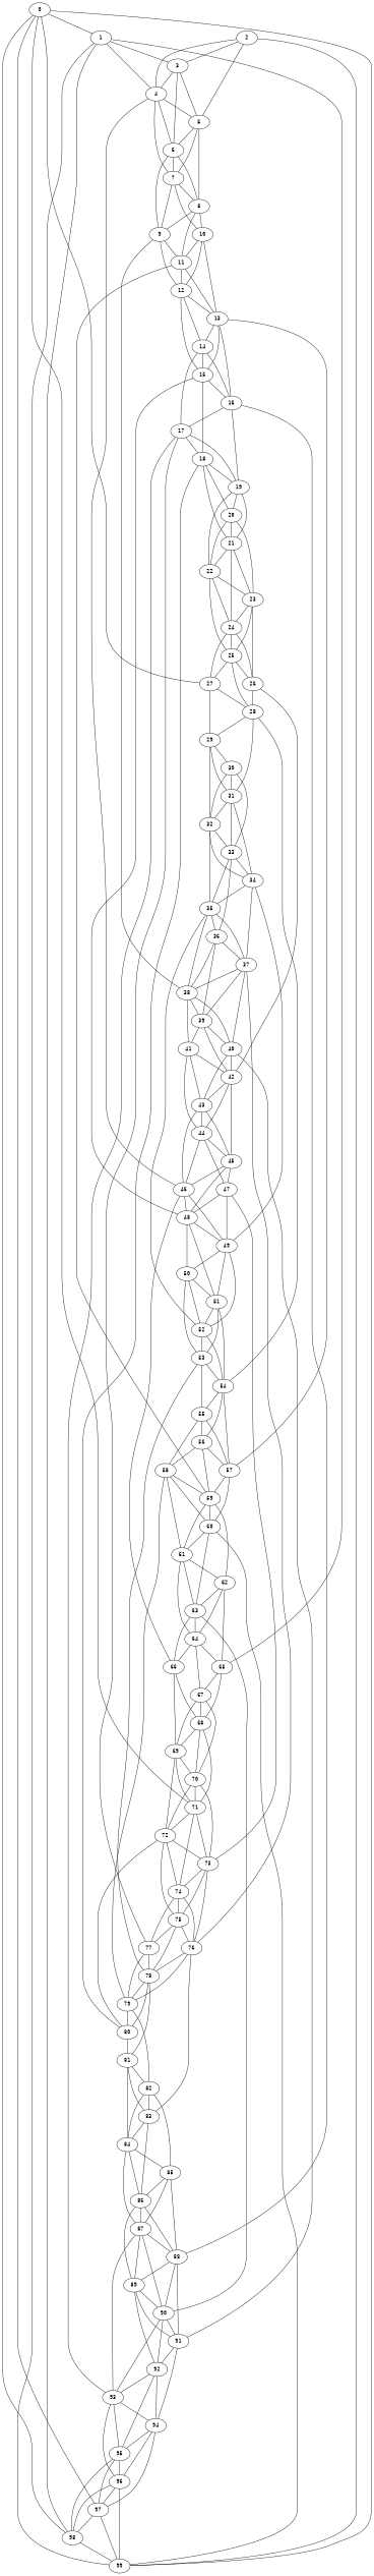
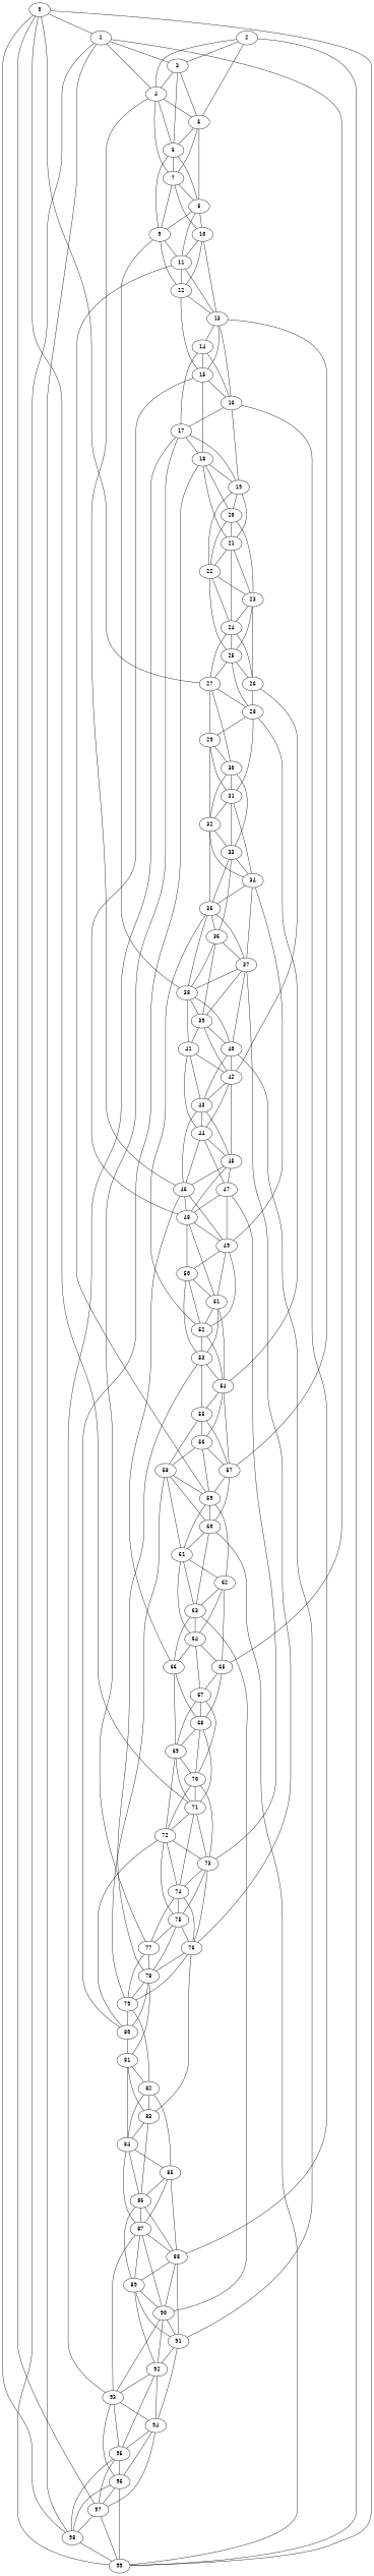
  strict graph {
    fontname="DejaVu Sans Mono"
    node [fontname="DejaVu Sans Mono"]
    edge [fontname="DejaVu Sans Mono" is_available=True prob=1.0]
    0
    1
    27
    71
    97
    98
    99
    3
    4
    65
    28
    29
    30
    73
    72
    74
    5
    6
    7
    46
    67
    68
    2
    8
    9
    10
    48
    49
    66
    11
    12
    38
    13
    59
    14
    15
    39
    40
    41
    16
    57
    60
    61
    62
    17
    18
    19
    88
    77
    93
    20
    21
    80
    50
    51
    22
    91
    90
    89
    78
    79
    94
    95
    96
    23
    24
    81
    25
    26
    42
    31
    54
    32
    43
    44
    45
    33
    34
    55
    56
    35
    36
    37
    52
    76
    53
    83
    92
    47
    69
    75
    58
    63
    64
    82
    70
    84
    86
    85
    87
    0 -- 1 [prob=0.613471315265]
    0 -- 27 [prob=0.27347521553]
    0 -- 71 [prob=0.517259536254]
    0 -- 97 [prob=0.613351634963]
    0 -- 98 [prob=0.6517128855]
    0 -- 99 [prob=0.412429891095]
    1 -- 98 [prob=0.302100452139]
    1 -- 99 [prob=0.375868131074]
    1 -- 3
    1 -- 4
    1 -- 65 [prob=0.143513849722]
    27 -- 28 [prob=0.414522334133]
    27 -- 29
+   27 -- 30 [prob=0.819666374015]
    71 -- 73 [prob=0.145288983271]
    71 -- 72 [prob=0.598323996515]
    71 -- 74 [prob=0.822675928266]
    97 -- 98
    97 -- 99
    98 -- 99 [prob=0.0597775672546]
    3 -- 4 [prob=0.814044170493]
    3 -- 5 [prob=0.289685213017]
    3 -- 6 [prob=0.101587620126]
    4 -- 5
    4 -- 6 [prob=0.167626350443]
    4 -- 7
    4 -- 46
    65 -- 67
    65 -- 68 [prob=0.561696336749]
    28 -- 29
    28 -- 31 [prob=0.852321542233]
    28 -- 54
    29 -- 30 [prob=0.000780046885308]
    29 -- 31 [prob=0.629149618528]
    29 -- 32 [prob=0.578623369636]
    30 -- 31 [prob=0.965757425623]
    30 -- 32
    30 -- 33 [prob=0.115534825442]
    73 -- 74 [prob=0.199389381954]
    73 -- 76 [prob=0.541570995939]
    73 -- 75
    72 -- 73 [prob=0.489978686462]
    72 -- 74 [prob=0.0624913559675]
    72 -- 80
    72 -- 75 [prob=0.695284611087]
    74 -- 77 [prob=0.764625774579]
    74 -- 76 [prob=0.0956936595329]
    74 -- 75 [prob=0.118660959503]
    5 -- 6
    5 -- 7
    5 -- 8 [prob=0.184515618918]
    6 -- 7 [prob=0.0918257528997]
    6 -- 8 [prob=0.420876665554]
    6 -- 9 [prob=0.27949383135]
    7 -- 8 [prob=0.268565928969]
    7 -- 9 [prob=0.516082977201]
    7 -- 10 [prob=0.79490816413]
    46 -- 48 [prob=0.140892429746]
    46 -- 49 [prob=0.630751256706]
    46 -- 66 [prob=0.193746888167]
    67 -- 68 [prob=0.934673559367]
    67 -- 69 [prob=0.0363113844396]
    67 -- 70 [prob=0.3026422132]
    68 -- 71 [prob=0.722908183355]
    68 -- 69 [prob=0.0757462000877]
    68 -- 70 [prob=0.444215652305]
    2 -- 99 [prob=0.0572040240177]
    2 -- 3 [prob=0.913495187513]
    2 -- 4
    2 -- 5
    8 -- 9 [prob=0.656293325303]
    8 -- 10
    8 -- 11 [prob=0.127875244157]
    9 -- 11
    9 -- 12
    9 -- 38 [prob=0.0462901896959]
    10 -- 11
    10 -- 12 [prob=0.76954361982]
    10 -- 13 [prob=0.756343119921]
    48 -- 49 [prob=0.759681045947]
    48 -- 50
    48 -- 51 [prob=0.571810537195]
    49 -- 50 [prob=0.970257581904]
    49 -- 51 [prob=0.99121569989]
    49 -- 52 [prob=0.748307098994]
    66 -- 68 [prob=0.0918544590196]
    66 -- 69
    11 -- 12 [prob=0.878825540887]
    11 -- 13 [prob=0.475247312942]
    11 -- 59 [prob=0.163732407536]
    12 -- 13 [prob=0.119345732885]
-   12 -- 14 [prob=0.0224922090471]
    12 -- 15 [prob=0.623057211229]
    38 -- 39
    38 -- 40 [prob=0.139030888083]
    38 -- 41 [prob=0.302038208747]
    13 -- 14 [prob=0.937126521513]
    13 -- 15
    13 -- 16 [prob=0.347535244516]
    13 -- 57 [prob=0.504658114385]
    59 -- 60
    59 -- 61
    59 -- 62 [prob=0.617057064535]
    14 -- 15
    14 -- 16 [prob=0.152071946514]
    14 -- 17 [prob=0.531332471036]
    15 -- 48 [prob=0.777026357258]
    15 -- 16 [prob=0.970178535926]
    15 -- 18 [prob=0.326434204317]
    39 -- 40 [prob=0.553393164991]
    39 -- 41 [prob=0.0735916039791]
    39 -- 42 [prob=0.629997039938]
    40 -- 91 [prob=0.743952438176]
    40 -- 42 [prob=0.0458385376665]
    40 -- 43
    41 -- 42 [prob=0.169768825099]
    41 -- 43
    41 -- 44 [prob=0.204851290565]
    16 -- 17 [prob=0.829443899851]
    16 -- 19 [prob=0.759207934987]
    16 -- 88 [prob=0.854648284152]
    57 -- 59 [prob=0.290556271207]
    57 -- 60 [prob=0.779023147519]
    60 -- 99 [prob=0.218190785562]
    60 -- 61 [prob=0.133826194217]
    60 -- 63 [prob=0.749300127821]
    61 -- 62 [prob=0.739766635104]
    61 -- 63 [prob=0.701774023451]
    61 -- 64 [prob=0.95226827193]
    62 -- 65 [prob=0.232074579143]
    62 -- 63 [prob=0.0337469030758]
    62 -- 64 [prob=0.745431697783]
    17 -- 18 [prob=0.155357294639]
    17 -- 19 [prob=0.903600580308]
    17 -- 77 [prob=0.710350205916]
    17 -- 93 [prob=0.914246031111]
    18 -- 19 [prob=0.558459045011]
    18 -- 20 [prob=0.491531765266]
    18 -- 21 [prob=0.313218007774]
    18 -- 80
    19 -- 20 [prob=0.437792144655]
    19 -- 21 [prob=0.530230159669]
    19 -- 22 [prob=0.721135663544]
    88 -- 91 [prob=0.526669386495]
    88 -- 90 [prob=0.44462867659]
    88 -- 89 [prob=0.281758443423]
    77 -- 78
    77 -- 79
    93 -- 94 [prob=0.0923104420434]
    93 -- 95 [prob=0.492912059558]
    93 -- 96 [prob=0.203735487293]
    20 -- 21 [prob=0.890261438601]
    20 -- 22 [prob=0.108131612366]
    20 -- 23 [prob=0.152810120186]
    21 -- 22 [prob=0.00966206155082]
    21 -- 23 [prob=0.0300060586372]
    21 -- 24
    80 -- 81 [prob=0.0371734770052]
    50 -- 51
    50 -- 52 [prob=0.844498165271]
    50 -- 53 [prob=0.861244193779]
    51 -- 54 [prob=0.353483476048]
    51 -- 52
    51 -- 53
    22 -- 23
    22 -- 24 [prob=0.294588285251]
    22 -- 25 [prob=0.147629118255]
    91 -- 94 [prob=0.012931527157]
    91 -- 92
    90 -- 93 [prob=0.141038383035]
    90 -- 91 [prob=0.354854123436]
    90 -- 92 [prob=0.000198379114193]
    89 -- 91 [prob=0.341944443802]
    89 -- 90
    89 -- 92
    78 -- 80 [prob=0.0410651582286]
    78 -- 79 [prob=0.104929378316]
    78 -- 81
    79 -- 80 [prob=0.16803894473]
    79 -- 82
    94 -- 97
    94 -- 95 [prob=0.431499014978]
    94 -- 96 [prob=0.0280079625795]
    95 -- 97
    95 -- 98 [prob=0.404122189424]
    95 -- 96 [prob=0.419172074849]
    96 -- 97 [prob=0.51225061333]
    96 -- 98 [prob=0.799444352623]
    96 -- 99
    23 -- 24 [prob=0.879043695573]
    23 -- 25 [prob=0.818054513085]
    23 -- 26
    24 -- 27 [prob=0.878711540013]
    24 -- 25 [prob=0.198444722973]
    24 -- 26 [prob=0.408330086747]
    81 -- 83 [prob=0.0630838127539]
    81 -- 82 [prob=0.821031111429]
    81 -- 84 [prob=0.232725279522]
    25 -- 27
    25 -- 28 [prob=0.580664765331]
    25 -- 26 [prob=0.115624795928]
    26 -- 28 [prob=0.856358858148]
    26 -- 42
    42 -- 43 [prob=0.64842960383]
    42 -- 44 [prob=0.444150862702]
    42 -- 45 [prob=0.350788668738]
    31 -- 32 [prob=0.730979592772]
    31 -- 33
    31 -- 34 [prob=0.518824250109]
    54 -- 57 [prob=0.994713864491]
    54 -- 55
    54 -- 56 [prob=0.28667151337]
    32 -- 33 [prob=0.656689789267]
    32 -- 34 [prob=0.13566680904]
    32 -- 35 [prob=0.351083054518]
    43 -- 46 [prob=0.733581041857]
    43 -- 44 [prob=0.390847523385]
    43 -- 45 [prob=0.833261904466]
    44 -- 46 [prob=0.939155174617]
    44 -- 45
    44 -- 47 [prob=0.791777292963]
    45 -- 46
    45 -- 48
    45 -- 47 [prob=0.373860075246]
    33 -- 34 [prob=0.411687795554]
    33 -- 35
    33 -- 36 [prob=0.945810257486]
    34 -- 49
    34 -- 35 [prob=0.684040276594]
    34 -- 37
    55 -- 57 [prob=0.632460421993]
    55 -- 56 [prob=0.155205726413]
    55 -- 58
    56 -- 59 [prob=0.986718423698]
    56 -- 57 [prob=0.809985107566]
    56 -- 58 [prob=0.603569698598]
    35 -- 38
    35 -- 36 [prob=0.459232470533]
    35 -- 37
    35 -- 52
    36 -- 38 [prob=0.453696091291]
    36 -- 39 [prob=0.260953685125]
    36 -- 37 [prob=0.814481603392]
    37 -- 38
    37 -- 39
    37 -- 40
    37 -- 76 [prob=0.259670693531]
    52 -- 54
    52 -- 53 [prob=0.666659513749]
    76 -- 78
    76 -- 79 [prob=0.970216053778]
    76 -- 83 [prob=0.20216033339]
    53 -- 78 [prob=0.720216734827]
    53 -- 54 [prob=0.139135701298]
    53 -- 55
    83 -- 84
    83 -- 86 [prob=0.420755285428]
    92 -- 93 [prob=0.202834317624]
    92 -- 94 [prob=0.655904882692]
    92 -- 95 [prob=0.871316511108]
    47 -- 73 [prob=0.0867372921497]
    47 -- 48 [prob=0.177398649059]
    47 -- 49 [prob=0.33591212842]
    69 -- 71
    69 -- 72 [prob=0.461456261149]
    69 -- 70 [prob=0.014968485681]
    75 -- 77 [prob=0.579384515812]
    75 -- 78 [prob=0.123466090365]
    75 -- 76 [prob=0.628159069973]
    58 -- 59 [prob=0.220451564901]
    58 -- 60
    58 -- 61 [prob=0.828119471446]
    58 -- 79 [prob=0.490002007109]
    63 -- 66 [prob=0.181851915619]
    63 -- 90 [prob=0.503339237688]
    63 -- 64 [prob=0.174618981649]
    64 -- 65 [prob=0.5018366804]
    64 -- 67 [prob=0.717675714586]
    64 -- 66 [prob=0.0612746385218]
    82 -- 83 [prob=0.16543215025]
    82 -- 84
    82 -- 85 [prob=0.96888250647]
    70 -- 71
    70 -- 73
    70 -- 72 [prob=0.926923237142]
    84 -- 86 [prob=0.153827789001]
    84 -- 85
    84 -- 87 [prob=0.585550512751]
    86 -- 88 [prob=0.748454665741]
    86 -- 89 [prob=0.0426473194149]
    86 -- 87 [prob=0.724537849883]
    85 -- 88
    85 -- 86 [prob=0.543229768067]
    85 -- 87 [prob=0.562448278009]
    87 -- 88 [prob=0.600894829155]
    87 -- 93 [prob=0.61997356489]
    87 -- 90 [prob=0.292706511081]
    87 -- 89 [prob=0.174380961243]
  }
